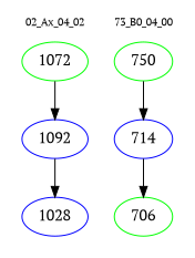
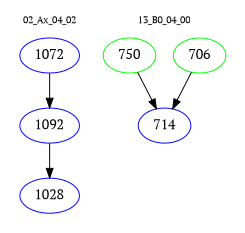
  digraph {
    fontname="PT Serif"
    node [color=green fontname="PT Serif"]
    edge [color=black fontname="PT Serif"]
-   n1 [label=1072]
+   n1 [color=blue label=1072]
    n2 [color=blue label=1092]
    n3 [color=blue label=1028]
    n4 [label=706]
    n5 [color=blue label=714]
    n6 [label=750]
    subgraph cluster_1 {
      color=white
      fontsize=10
      label="02_Ax_04_02"
      n1
      n2
      n3
    }
    subgraph cluster_2 {
      color=white
      fontsize=10
-     label="73_B0_04_00"
+     label="13_B0_04_00"
      n4
      n5
      n6
    }
    n1 -> n2
    n2 -> n3
-   n5 -> n4
+   n4 -> n5
    n6 -> n5
  }
